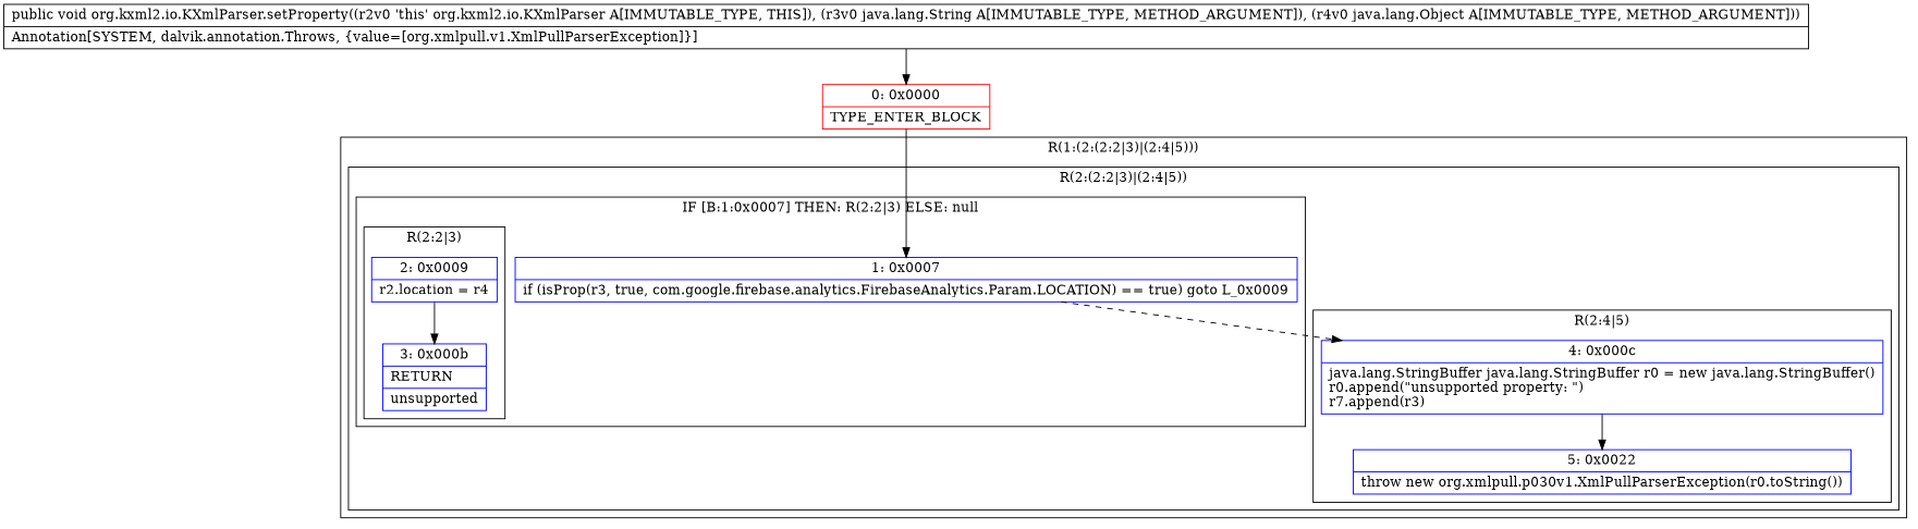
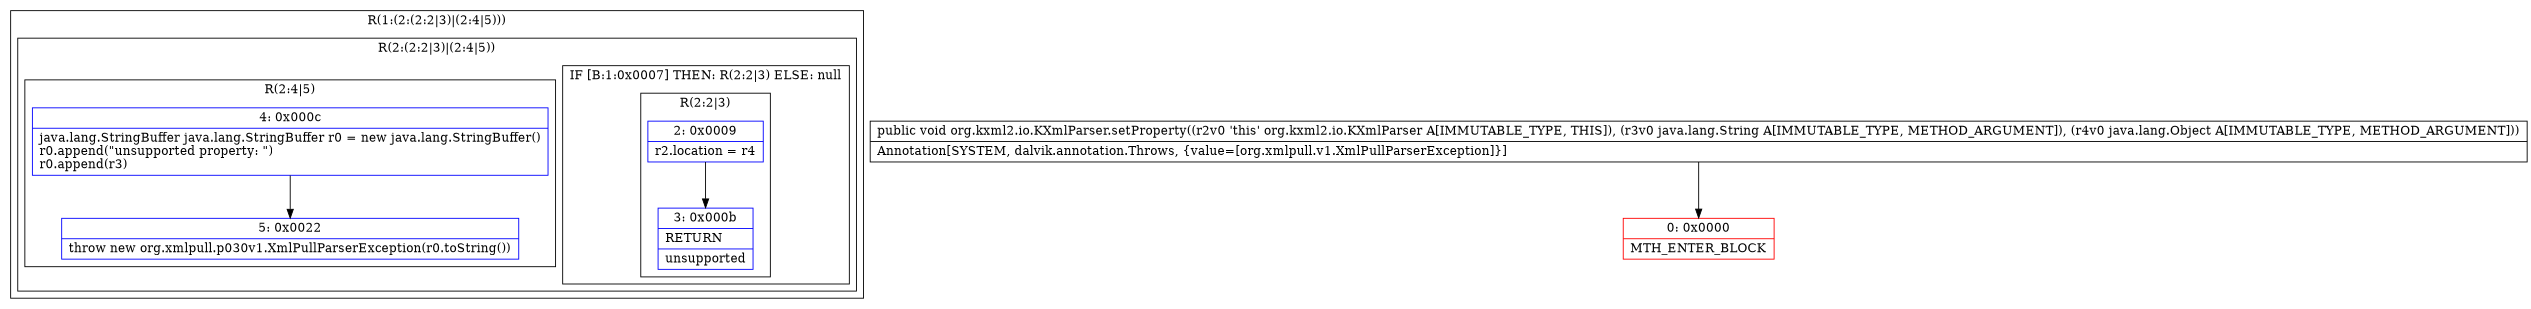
  digraph {
    node [color=blue shape=record]
    n1 [label="{2\:\ 0x0009|r2.location = r4\l}"]
    n2 [label="{3\:\ 0x000b|RETURN\l|unsupported\l}"]
-   n3 [label="{1\:\ 0x0007|if (isProp(r3, true, com.google.firebase.analytics.FirebaseAnalytics.Param.LOCATION) == true) goto L_0x0009\l}"]
-   n4 [label="{4\:\ 0x000c|java.lang.StringBuffer java.lang.StringBuffer r0 = new java.lang.StringBuffer()\lr0.append(\"unsupported property: \")\lr7.append(r3)\l}"]
+   n4 [label="{4\:\ 0x000c|java.lang.StringBuffer java.lang.StringBuffer r0 = new java.lang.StringBuffer()\lr0.append(\"unsupported property: \")\lr0.append(r3)\l}"]
    n5 [label="{5\:\ 0x0022|throw new org.xmlpull.p030v1.XmlPullParserException(r0.toString())\l}"]
-   n6 [color=red label="{0\:\ 0x0000|TYPE_ENTER_BLOCK\l}"]
+   n6 [color=red label="{0\:\ 0x0000|MTH_ENTER_BLOCK\l}"]
    n7 [label="{public void org.kxml2.io.KXmlParser.setProperty((r2v0 'this' org.kxml2.io.KXmlParser A[IMMUTABLE_TYPE, THIS]), (r3v0 java.lang.String A[IMMUTABLE_TYPE, METHOD_ARGUMENT]), (r4v0 java.lang.Object A[IMMUTABLE_TYPE, METHOD_ARGUMENT]))  | Annotation[SYSTEM, dalvik.annotation.Throws, \{value=[org.xmlpull.v1.XmlPullParserException]\}]\l}" color=""]
    subgraph cluster_1 {
      label="R(1:(2:(2:2|3)|(2:4|5)))"
      subgraph cluster_2 {
        label="R(2:(2:2|3)|(2:4|5))"
        subgraph cluster_3 {
          label="IF [B:1:0x0007] THEN: R(2:2|3) ELSE: null"
-         n3
          subgraph cluster_4 {
            label="R(2:2|3)"
            n1
            n2
          }
        }
        subgraph cluster_5 {
          label="R(2:4|5)"
          n4
          n5
        }
      }
    }
    n1 -> n2
-   n3 -> n4 [style=dashed]
    n4 -> n5
-   n6 -> n3
    n7 -> n6
  }
